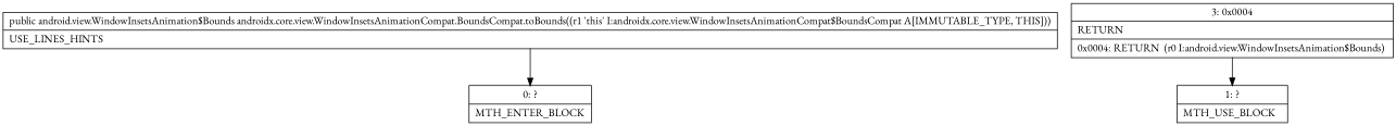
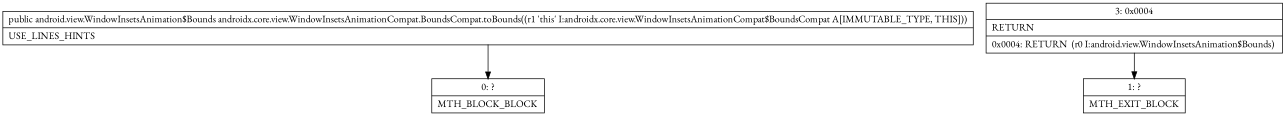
  digraph {
    fontname="EB Garamond"
    node [fontname="EB Garamond" shape=record]
    edge [fontname="EB Garamond"]
-   n1 [label="{0\:\ ?|MTH_ENTER_BLOCK\l}"]
+   n1 [label="{0\:\ ?|MTH_BLOCK_BLOCK\l}"]
    n2 [label="{3\:\ 0x0004|RETURN\l|0x0004: RETURN  (r0 I:android.view.WindowInsetsAnimation$Bounds) \l}"]
-   n3 [label="{1\:\ ?|MTH_USE_BLOCK\l}"]
+   n3 [label="{1\:\ ?|MTH_EXIT_BLOCK\l}"]
    n4 [label="{public android.view.WindowInsetsAnimation$Bounds androidx.core.view.WindowInsetsAnimationCompat.BoundsCompat.toBounds((r1 'this' I:androidx.core.view.WindowInsetsAnimationCompat$BoundsCompat A[IMMUTABLE_TYPE, THIS]))  | USE_LINES_HINTS\l}"]
    n2 -> n3
    n4 -> n1
  }
